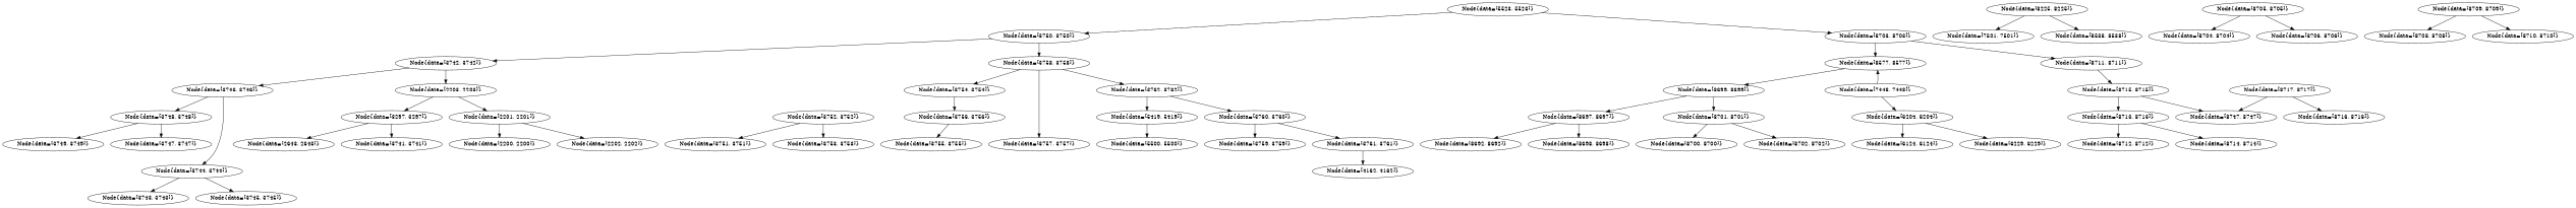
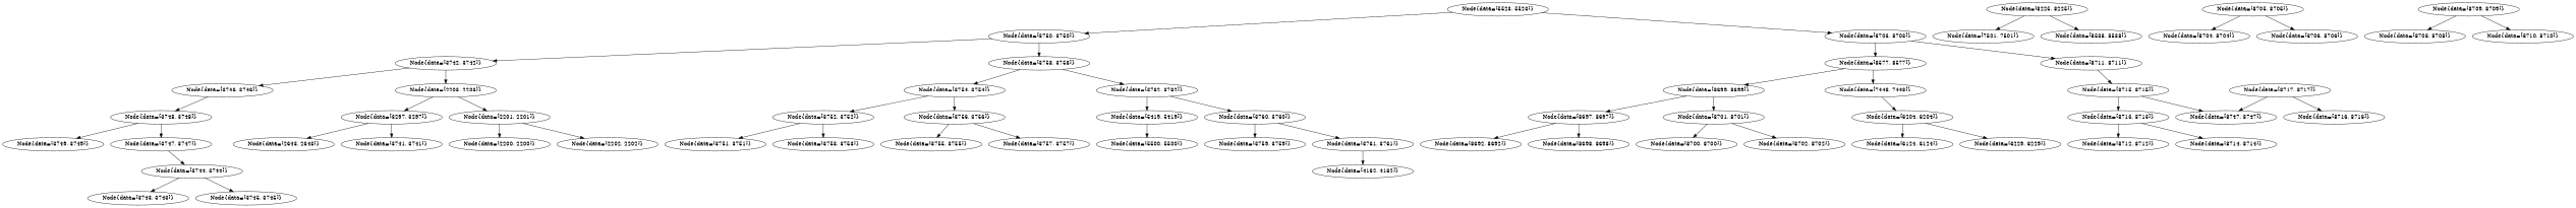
  digraph {
    n1 [label="Node{data=[5523, 5523]}"]
    n2 [label="Node{data=[3750, 3750]}"]
    n3 [label="Node{data=[8703, 8703]}"]
    n4 [label="Node{data=[3742, 3742]}"]
    n5 [label="Node{data=[3758, 3758]}"]
    n6 [label="Node{data=[8577, 8577]}"]
    n7 [label="Node{data=[8711, 8711]}"]
    n8 [label="Node{data=[2203, 2203]}"]
    n9 [label="Node{data=[3746, 3746]}"]
    n10 [label="Node{data=[3754, 3754]}"]
    n11 [label="Node{data=[3762, 3762]}"]
    n12 [label="Node{data=[2201, 2201]}"]
    n13 [label="Node{data=[3297, 3297]}"]
    n14 [label="Node{data=[3744, 3744]}"]
    n15 [label="Node{data=[3748, 3748]}"]
    n16 [label="Node{data=[2200, 2200]}"]
    n17 [label="Node{data=[2202, 2202]}"]
    n18 [label="Node{data=[2643, 2643]}"]
    n19 [label="Node{data=[3741, 3741]}"]
    n20 [label="Node{data=[3743, 3743]}"]
    n21 [label="Node{data=[3745, 3745]}"]
    n22 [label="Node{data=[3747, 3747]}"]
    n23 [label="Node{data=[3749, 3749]}"]
    n24 [label="Node{data=[3752, 3752]}"]
    n25 [label="Node{data=[3756, 3756]}"]
    n26 [label="Node{data=[3760, 3760]}"]
    n27 [label="Node{data=[5419, 5419]}"]
    n28 [label="Node{data=[3751, 3751]}"]
    n29 [label="Node{data=[3753, 3753]}"]
    n30 [label="Node{data=[3755, 3755]}"]
    n31 [label="Node{data=[3757, 3757]}"]
    n32 [label="Node{data=[3759, 3759]}"]
    n33 [label="Node{data=[3761, 3761]}"]
    n34 [label="Node{data=[5500, 5500]}"]
    n35 [label="Node{data=[4162, 4162]}"]
    n36 [label="Node{data=[7448, 7448]}"]
    n37 [label="Node{data=[8699, 8699]}"]
    n38 [label="Node{data=[8715, 8715]}"]
    n39 [label="Node{data=[6204, 6204]}"]
    n40 [label="Node{data=[8697, 8697]}"]
    n41 [label="Node{data=[8701, 8701]}"]
    n42 [label="Node{data=[6124, 6124]}"]
    n43 [label="Node{data=[6229, 6229]}"]
    n44 [label="Node{data=[8225, 8225]}"]
    n45 [label="Node{data=[7501, 7501]}"]
    n46 [label="Node{data=[8538, 8538]}"]
    n47 [label="Node{data=[8692, 8692]}"]
    n48 [label="Node{data=[8698, 8698]}"]
    n49 [label="Node{data=[8700, 8700]}"]
    n50 [label="Node{data=[8702, 8702]}"]
    n51 [label="Node{data=[8713, 8713]}"]
    n52 [label="Node{data=[8747, 8747]}"]
    n53 [label="Node{data=[8705, 8705]}"]
    n54 [label="Node{data=[8704, 8704]}"]
    n55 [label="Node{data=[8706, 8706]}"]
    n56 [label="Node{data=[8709, 8709]}"]
    n57 [label="Node{data=[8708, 8708]}"]
    n58 [label="Node{data=[8710, 8710]}"]
    n59 [label="Node{data=[8712, 8712]}"]
    n60 [label="Node{data=[8714, 8714]}"]
    n61 [label="Node{data=[8717, 8717]}"]
    n62 [label="Node{data=[8716, 8716]}"]
    n1 -> n2
    n1 -> n3
    n2 -> n4
    n2 -> n5
    n3 -> n6
    n3 -> n7
    n4 -> n8
    n4 -> n9
    n5 -> n10
    n5 -> n11
-   n36 -> n6
+   n6 -> n36
    n6 -> n37
    n7 -> n38
    n8 -> n12
    n8 -> n13
-   n9 -> n14
+   n22 -> n14
    n9 -> n15
+   n10 -> n24
    n10 -> n25
    n11 -> n26
    n11 -> n27
    n12 -> n16
    n12 -> n17
    n13 -> n18
    n13 -> n19
    n14 -> n20
    n14 -> n21
    n15 -> n22
    n15 -> n23
    n24 -> n28
    n24 -> n29
    n25 -> n30
-   n5 -> n31
+   n25 -> n31
    n26 -> n32
    n26 -> n33
    n27 -> n34
    n33 -> n35
    n36 -> n39
    n37 -> n40
    n37 -> n41
    n38 -> n51
    n38 -> n52
    n39 -> n42
    n39 -> n43
    n40 -> n47
    n40 -> n48
    n41 -> n49
    n41 -> n50
    n44 -> n45
    n44 -> n46
    n51 -> n59
    n51 -> n60
    n53 -> n54
    n53 -> n55
    n56 -> n57
    n56 -> n58
    n61 -> n52
    n61 -> n62
  }
